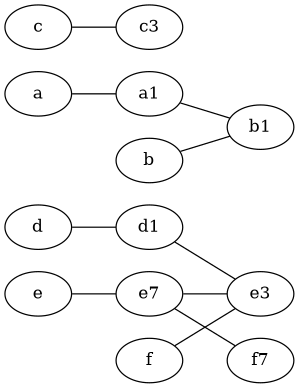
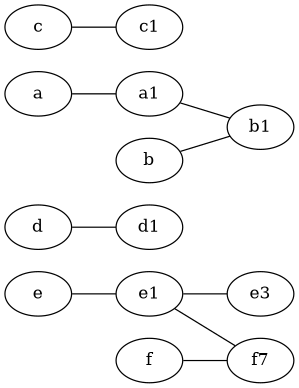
  graph {
    rankdir=LR
    node [labelfontsize=50]
-   e1 [label=e7]
+   e1
    e3
    n3 [label=f7]
    d1
    a
    a1
    b1
    e
    b
    f
    c
-   c1 [label=c3]
+   c1
    d
    e1 -- e3
    e1 -- n3
-   d1 -- e3
    a -- a1
    a1 -- b1
    e -- e1
    b -- b1
-   f -- e3
+   f -- n3
    c -- c1
    d -- d1
  }
